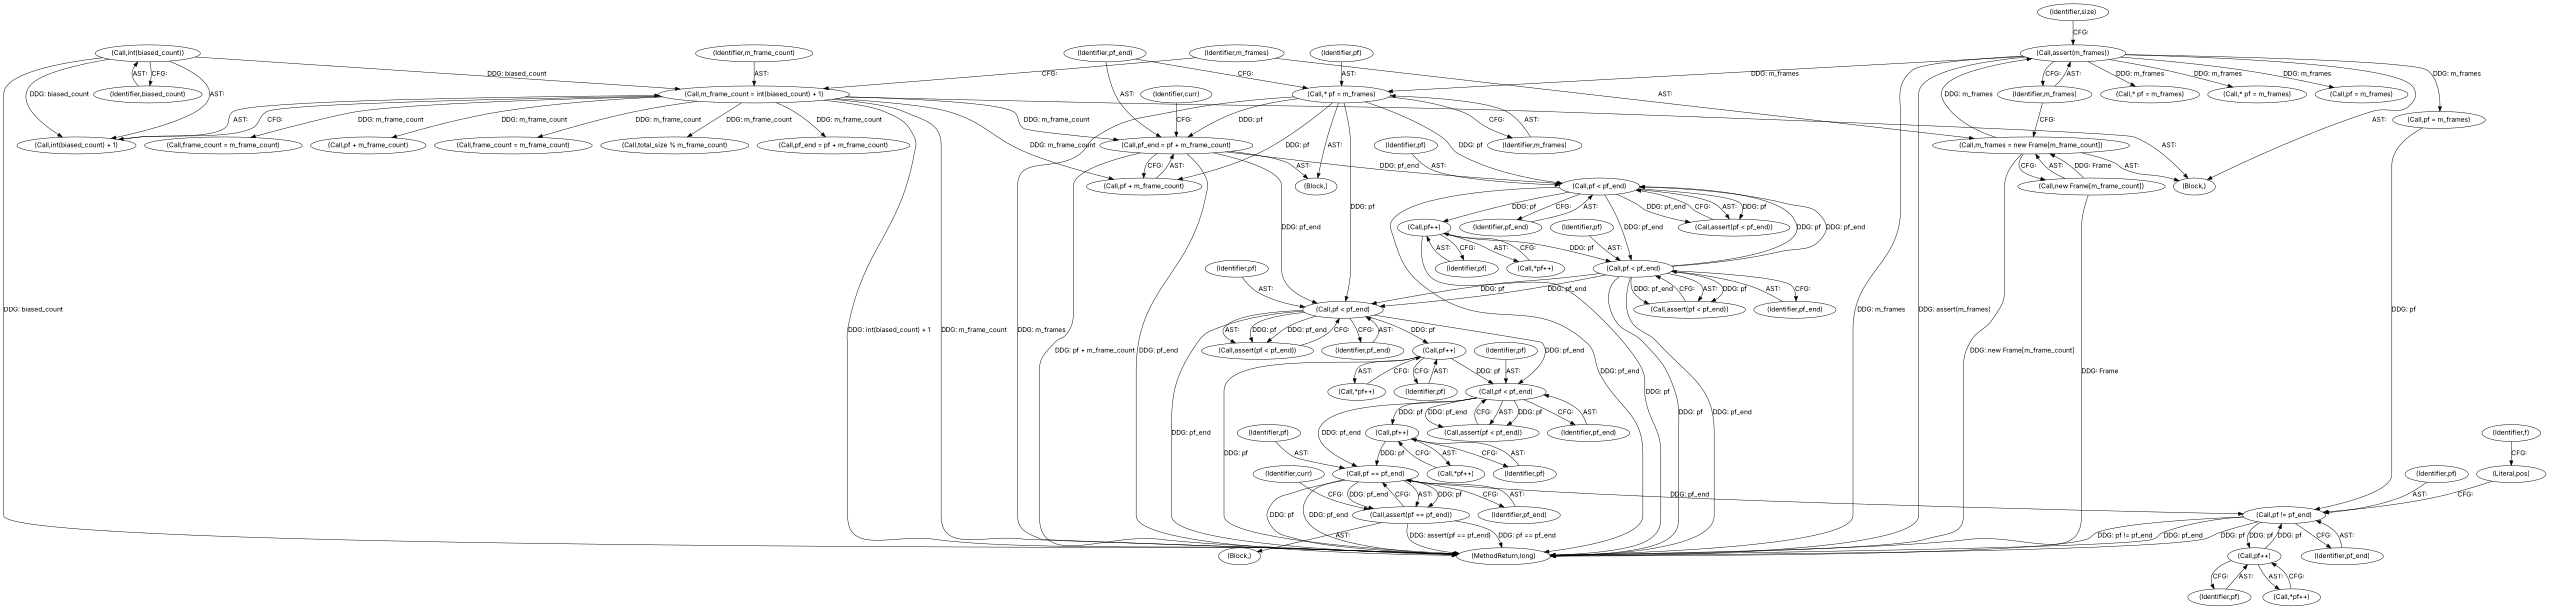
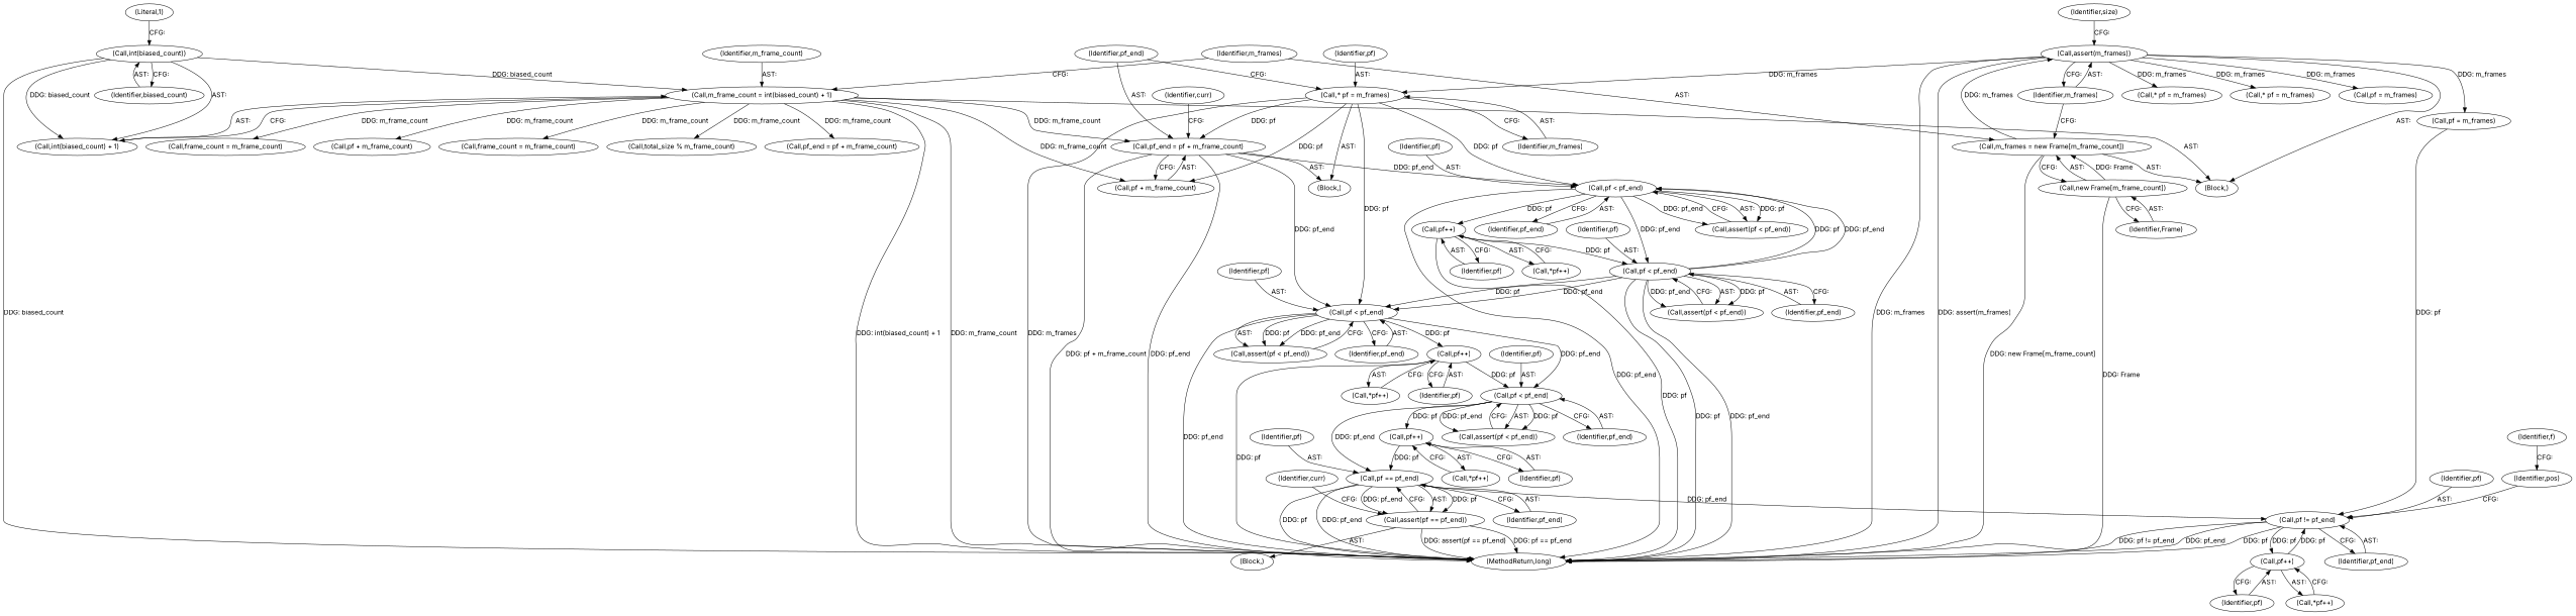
  digraph {
    fontname=Inter
    node [fontname=Inter]
    edge [fontname=Inter]
    n1 [label="(Call,pf == pf_end)"]
    n2 [label="(Call,assert(pf == pf_end))"]
    n3 [label="(Call,pf != pf_end)"]
    n4 [label="(Identifier,pf_end)"]
    n5 [label="(MethodReturn,long)"]
    n6 [label="(Block,)"]
    n7 [label="(Call,pf++)"]
    n8 [label="(Identifier,pf_end)"]
    n9 [label="(Call,pf++)"]
    n10 [label="(Identifier,pf)"]
    n11 [label="(Call,*pf++)"]
    n12 [label="(Call,pf < pf_end)"]
    n13 [label="(Identifier,pf_end)"]
    n14 [label="(Call,assert(pf < pf_end))"]
    n15 [label="(Call,pf++)"]
    n16 [label="(Identifier,pf)"]
    n17 [label="(Call,*pf++)"]
    n18 [label="(Call,pf < pf_end)"]
    n19 [label="(Call,assert(pf < pf_end))"]
    n20 [label="(Identifier,pf_end)"]
    n21 [label="(Call,pf < pf_end)"]
    n22 [label="(Call,pf < pf_end)"]
    n23 [label="(Identifier,pf_end)"]
    n24 [label="(Call,assert(pf < pf_end))"]
    n25 [label="(Call,pf++)"]
    n26 [label="(Identifier,pf_end)"]
    n27 [label="(Call,assert(pf < pf_end))"]
    n28 [label="(Identifier,pf)"]
    n29 [label="(Call,*pf++)"]
    n30 [label="(Call,* pf = m_frames)"]
    n31 [label="(Call,pf_end = pf + m_frame_count)"]
    n32 [label="(Identifier,m_frames)"]
    n33 [label="(Call,pf + m_frame_count)"]
    n34 [label="(Block,)"]
    n35 [label="(Call,assert(m_frames))"]
    n36 [label="(Call,* pf = m_frames)"]
    n37 [label="(Call,pf = m_frames)"]
    n38 [label="(Call,* pf = m_frames)"]
    n39 [label="(Call,pf = m_frames)"]
    n40 [label="(Block,)"]
    n41 [label="(Identifier,m_frames)"]
    n42 [label="(Call,m_frames = new Frame[m_frame_count])"]
    n43 [label="(Call,new Frame[m_frame_count])"]
+   n44 [label="(Identifier,Frame)"]
    n45 [label="(Call,m_frame_count = int(biased_count) + 1)"]
    n46 [label="(Call,int(biased_count) + 1)"]
    n47 [label="(Call,frame_count = m_frame_count)"]
    n48 [label="(Call,total_size % m_frame_count)"]
    n49 [label="(Call,pf_end = pf + m_frame_count)"]
    n50 [label="(Call,frame_count = m_frame_count)"]
    n51 [label="(Call,pf + m_frame_count)"]
    n52 [label="(Call,int(biased_count))"]
    n53 [label="(Identifier,biased_count)"]
    n54 [label="(Identifier,pf)"]
    n55 [label="(Call,*pf++)"]
    n56 [label="(Identifier,pf)"]
    n57 [label="(Identifier,size)"]
    n58 [label="(Identifier,pf)"]
    n59 [label="(Identifier,pf)"]
    n60 [label="(Identifier,pf)"]
    n61 [label="(Identifier,curr)"]
    n62 [label="(Identifier,m_frame_count)"]
    n63 [label="(Identifier,pf)"]
    n64 [label="(Identifier,pf)"]
-   n65 [label="(Literal,pos)"]
+   n65 [label="(Identifier,pos)"]
    n66 [label="(Identifier,curr)"]
    n67 [label="(Identifier,m_frames)"]
+   n68 [label="(Literal,1)"]
    n69 [label="(Identifier,f)"]
    n70 [label="(Identifier,pf)"]
    n71 [label="(Identifier,pf_end)"]
    n1 -> n2 [label="AST: "]
    n1 -> n2 [label="DDG: pf"]
    n1 -> n2 [label="DDG: pf_end"]
    n1 -> n3 [label="DDG: pf_end"]
    n1 -> n4 [label="CFG: "]
    n1 -> n5 [label="DDG: pf"]
    n1 -> n5 [label="DDG: pf_end"]
    n2 -> n1 [label="CFG: "]
    n2 -> n5 [label="DDG: pf == pf_end"]
    n2 -> n5 [label="DDG: assert(pf == pf_end)"]
    n2 -> n6 [label="AST: "]
    n3 -> n5 [label="DDG: pf != pf_end"]
    n3 -> n5 [label="DDG: pf_end"]
    n3 -> n5 [label="DDG: pf"]
    n3 -> n7 [label="DDG: pf"]
    n3 -> n8 [label="CFG: "]
    n4 -> n1 [label="AST: "]
    n7 -> n3 [label="DDG: pf"]
    n7 -> n54 [label="CFG: "]
    n7 -> n55 [label="AST: "]
    n8 -> n3 [label="AST: "]
    n9 -> n1 [label="DDG: pf"]
    n9 -> n10 [label="CFG: "]
    n9 -> n11 [label="AST: "]
    n10 -> n9 [label="AST: "]
    n11 -> n9 [label="CFG: "]
    n12 -> n1 [label="DDG: pf_end"]
    n12 -> n9 [label="DDG: pf"]
    n12 -> n13 [label="CFG: "]
    n12 -> n14 [label="AST: "]
    n12 -> n14 [label="DDG: pf"]
    n12 -> n14 [label="DDG: pf_end"]
    n13 -> n12 [label="AST: "]
    n14 -> n12 [label="CFG: "]
    n15 -> n5 [label="DDG: pf"]
    n15 -> n12 [label="DDG: pf"]
    n15 -> n16 [label="CFG: "]
    n15 -> n17 [label="AST: "]
    n16 -> n15 [label="AST: "]
    n17 -> n15 [label="CFG: "]
    n18 -> n5 [label="DDG: pf_end"]
    n18 -> n12 [label="DDG: pf_end"]
    n18 -> n15 [label="DDG: pf"]
    n18 -> n19 [label="AST: "]
    n18 -> n19 [label="DDG: pf"]
    n18 -> n19 [label="DDG: pf_end"]
    n18 -> n20 [label="CFG: "]
    n19 -> n18 [label="CFG: "]
    n20 -> n18 [label="AST: "]
    n21 -> n5 [label="DDG: pf"]
    n21 -> n5 [label="DDG: pf_end"]
    n21 -> n18 [label="DDG: pf"]
    n21 -> n18 [label="DDG: pf_end"]
    n21 -> n22 [label="DDG: pf"]
    n21 -> n22 [label="DDG: pf_end"]
    n21 -> n23 [label="CFG: "]
    n21 -> n24 [label="AST: "]
    n21 -> n24 [label="DDG: pf"]
    n21 -> n24 [label="DDG: pf_end"]
    n22 -> n5 [label="DDG: pf_end"]
    n22 -> n21 [label="DDG: pf_end"]
    n22 -> n25 [label="DDG: pf"]
    n22 -> n26 [label="CFG: "]
    n22 -> n27 [label="AST: "]
    n22 -> n27 [label="DDG: pf"]
    n22 -> n27 [label="DDG: pf_end"]
    n23 -> n21 [label="AST: "]
    n24 -> n21 [label="CFG: "]
    n25 -> n5 [label="DDG: pf"]
    n25 -> n21 [label="DDG: pf"]
    n25 -> n28 [label="CFG: "]
    n25 -> n29 [label="AST: "]
    n26 -> n22 [label="AST: "]
    n27 -> n22 [label="CFG: "]
    n28 -> n25 [label="AST: "]
    n29 -> n25 [label="CFG: "]
    n30 -> n5 [label="DDG: m_frames"]
    n30 -> n18 [label="DDG: pf"]
    n30 -> n22 [label="DDG: pf"]
    n30 -> n31 [label="DDG: pf"]
    n30 -> n32 [label="CFG: "]
    n30 -> n33 [label="DDG: pf"]
    n30 -> n34 [label="AST: "]
    n31 -> n5 [label="DDG: pf_end"]
    n31 -> n5 [label="DDG: pf + m_frame_count"]
    n31 -> n18 [label="DDG: pf_end"]
    n31 -> n22 [label="DDG: pf_end"]
    n31 -> n33 [label="CFG: "]
    n31 -> n34 [label="AST: "]
    n32 -> n30 [label="AST: "]
    n33 -> n31 [label="AST: "]
    n35 -> n5 [label="DDG: m_frames"]
    n35 -> n5 [label="DDG: assert(m_frames)"]
    n35 -> n30 [label="DDG: m_frames"]
    n35 -> n36 [label="DDG: m_frames"]
    n35 -> n37 [label="DDG: m_frames"]
    n35 -> n38 [label="DDG: m_frames"]
    n35 -> n39 [label="DDG: m_frames"]
    n35 -> n40 [label="AST: "]
    n35 -> n41 [label="CFG: "]
    n37 -> n3 [label="DDG: pf"]
    n41 -> n35 [label="AST: "]
    n41 -> n42 [label="CFG: "]
    n42 -> n5 [label="DDG: new Frame[m_frame_count]"]
    n42 -> n35 [label="DDG: m_frames"]
    n42 -> n40 [label="AST: "]
    n42 -> n43 [label="CFG: "]
    n43 -> n5 [label="DDG: Frame"]
    n43 -> n42 [label="AST: "]
    n43 -> n42 [label="DDG: Frame"]
+   n43 -> n44 [label="CFG: "]
+   n44 -> n43 [label="AST: "]
    n45 -> n5 [label="DDG: int(biased_count) + 1"]
    n45 -> n5 [label="DDG: m_frame_count"]
    n45 -> n31 [label="DDG: m_frame_count"]
    n45 -> n33 [label="DDG: m_frame_count"]
    n45 -> n40 [label="AST: "]
    n45 -> n46 [label="CFG: "]
    n45 -> n47 [label="DDG: m_frame_count"]
    n45 -> n48 [label="DDG: m_frame_count"]
    n45 -> n49 [label="DDG: m_frame_count"]
    n45 -> n50 [label="DDG: m_frame_count"]
    n45 -> n51 [label="DDG: m_frame_count"]
    n46 -> n45 [label="AST: "]
    n52 -> n5 [label="DDG: biased_count"]
    n52 -> n45 [label="DDG: biased_count"]
    n52 -> n46 [label="AST: "]
    n52 -> n46 [label="DDG: biased_count"]
    n52 -> n53 [label="CFG: "]
    n53 -> n52 [label="AST: "]
    n54 -> n7 [label="AST: "]
    n55 -> n7 [label="CFG: "]
    n56 -> n1 [label="AST: "]
    n57 -> n35 [label="CFG: "]
    n58 -> n18 [label="AST: "]
    n59 -> n30 [label="AST: "]
    n60 -> n21 [label="AST: "]
    n61 -> n2 [label="CFG: "]
    n62 -> n45 [label="AST: "]
    n63 -> n3 [label="AST: "]
    n64 -> n22 [label="AST: "]
    n65 -> n3 [label="CFG: "]
    n66 -> n31 [label="CFG: "]
    n67 -> n42 [label="AST: "]
    n67 -> n45 [label="CFG: "]
+   n68 -> n52 [label="CFG: "]
    n69 -> n65 [label="CFG: "]
    n70 -> n12 [label="AST: "]
    n71 -> n30 [label="CFG: "]
    n71 -> n31 [label="AST: "]
  }
